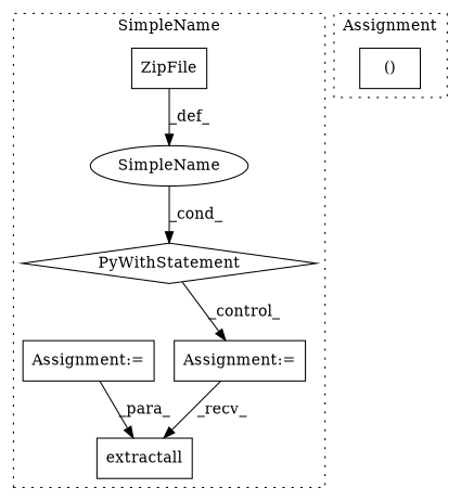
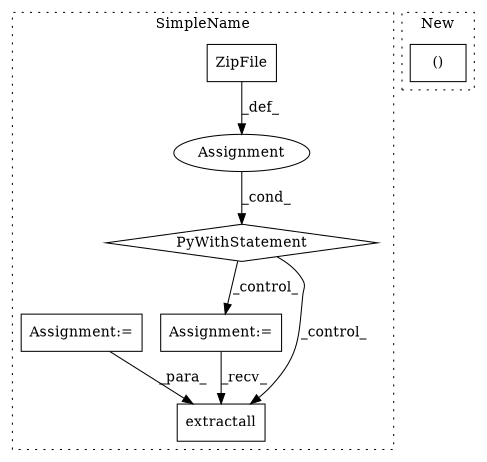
  digraph {
    node [a=32 l=8 shape=box]
    n1 [l="8,1" label=ZipFile s="3501,3534"]
    n2 [a=7 label="Assignment:=" s=3563]
-   n3 [a=42 label=SimpleName shape=ellipse l=""]
+   n3 [a=42 label=Assignment shape=ellipse l=""]
    n4 [a=104 l="10,2" label=PyWithStatement s="3483,3535" shape=diamond]
    n5 [l="11,1" label=extractall s="3590,3603"]
    n6 [a=7 label="Assignment:=" s=2714]
    n7 [a=106 l=23 label="()" s=9247]
    subgraph cluster_1 {
      label=SimpleName
      style=dotted
      n1
      n2
      n3
      n4
      n5
      n6
    }
    subgraph cluster_2 {
-     label=Assignment
+     label=New
      style=dotted
      n7
    }
    n1 -> n3 [label=_def_]
    n2 -> n5 [label=_recv_]
    n3 -> n4 [label=_cond_]
    n4 -> n2 [label=_control_]
+   n4 -> n5 [label=_control_]
    n6 -> n5 [label=_para_]
  }
